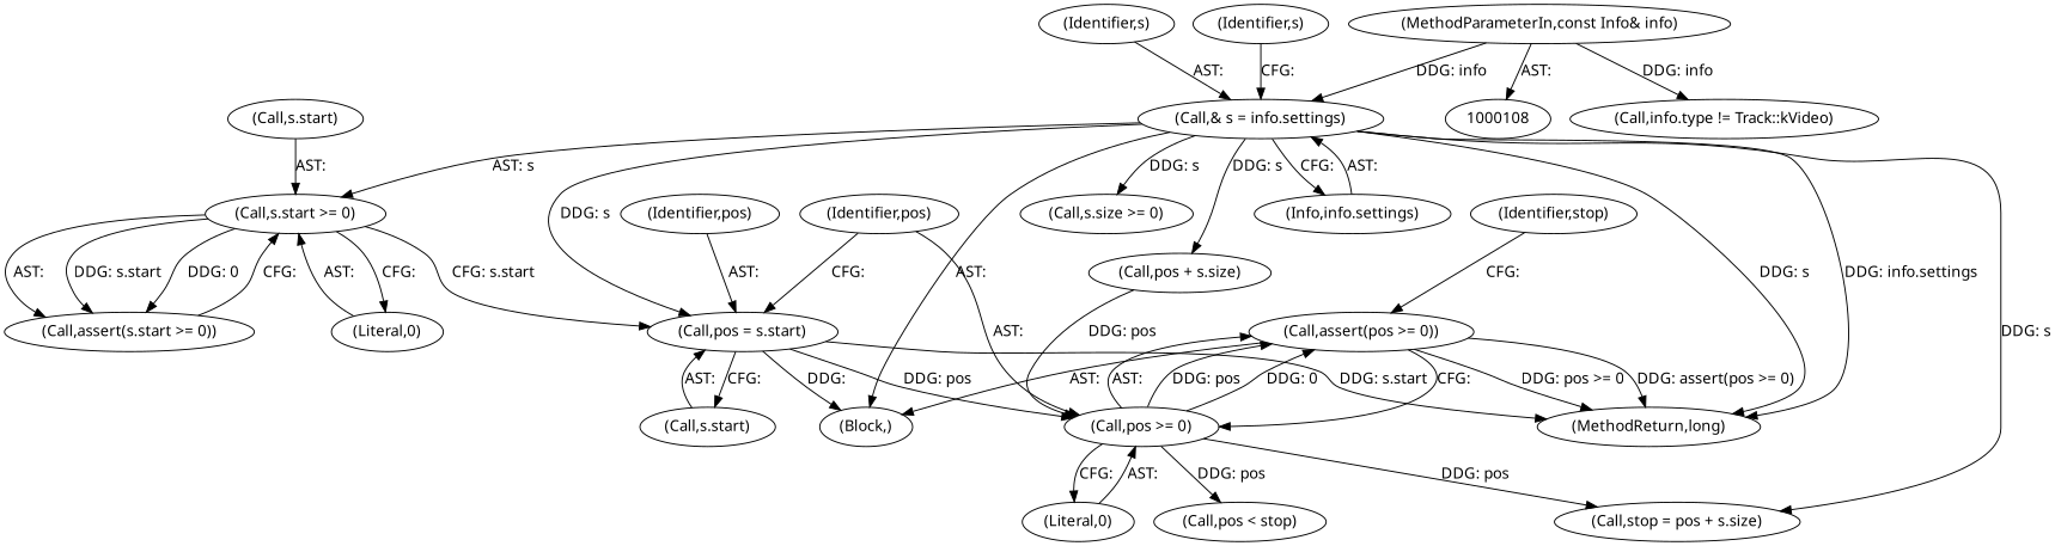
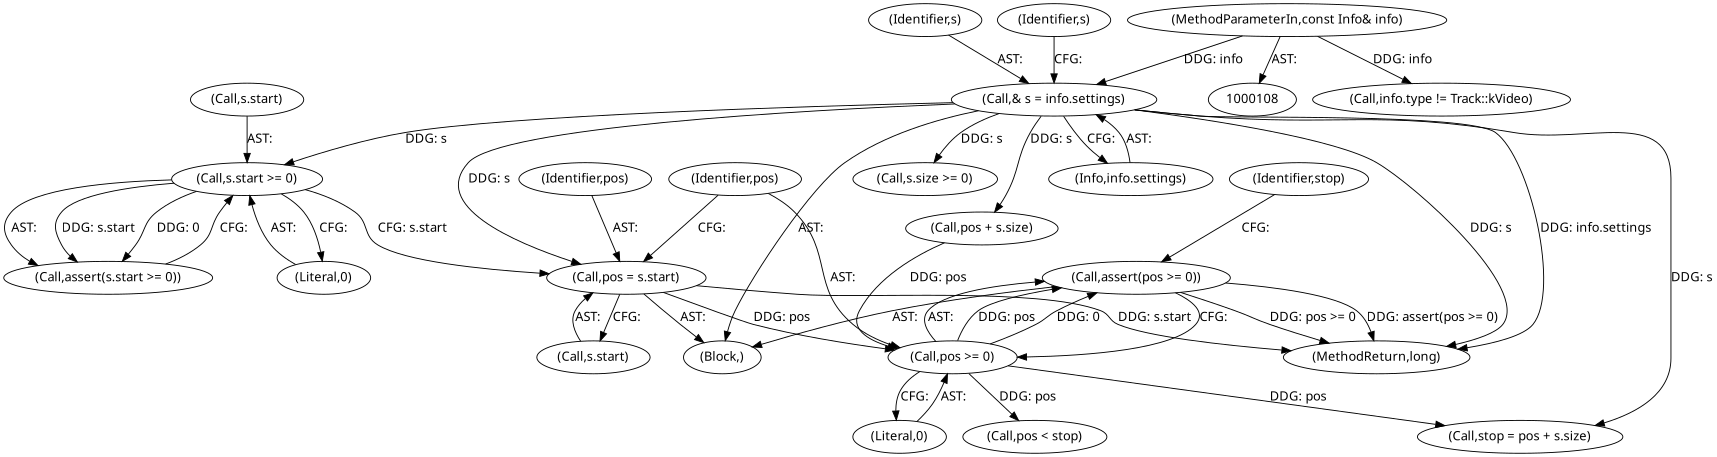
  digraph {
    fontname="Noto Sans"
    node [fontname="Noto Sans"]
    edge [fontname="Noto Sans"]
    n1 [label="(Call,assert(pos >= 0))"]
    n2 [label="(Call,pos >= 0)"]
    n3 [label="(MethodReturn,long)"]
    n4 [label="(Block,)"]
    n5 [label="(Call,pos < stop)"]
    n6 [label="(Call,stop = pos + s.size)"]
    n7 [label="(Literal,0)"]
    n8 [label="(Call,pos + s.size)"]
    n9 [label="(Call,pos = s.start)"]
    n10 [label="(Call,s.start)"]
    n11 [label="(Call,& s = info.settings)"]
    n12 [label="(Call,s.start >= 0)"]
    n13 [label="(Call,s.size >= 0)"]
    n14 [label="(Info,info.settings)"]
    n15 [label="(Call,assert(s.start >= 0))"]
    n16 [label="(Literal,0)"]
    n17 [label="(MethodParameterIn,const Info& info)"]
    n18 [label="(Call,info.type != Track::kVideo)"]
    1000108
    n20 [label="(Call,s.start)"]
    n21 [label="(Identifier,s)"]
    n22 [label="(Identifier,pos)"]
    n23 [label="(Identifier,s)"]
    n24 [label="(Identifier,stop)"]
    n25 [label="(Identifier,pos)"]
    n1 -> n2 [label="CFG: "]
    n1 -> n3 [label="DDG: pos >= 0"]
    n1 -> n3 [label="DDG: assert(pos >= 0)"]
    n1 -> n4 [label="AST: "]
    n2 -> n1 [label="AST: "]
    n2 -> n1 [label="DDG: pos"]
    n2 -> n1 [label="DDG: 0"]
    n2 -> n5 [label="DDG: pos"]
    n2 -> n6 [label="DDG: pos"]
    n2 -> n7 [label="CFG: "]
    n7 -> n2 [label="AST: "]
    n8 -> n2 [label="DDG: pos"]
    n9 -> n2 [label="DDG: pos"]
    n9 -> n3 [label="DDG: s.start"]
-   n9 -> n4 [label="DDG: "]
+   n9 -> n4 [label="AST: "]
    n9 -> n10 [label="CFG: "]
    n10 -> n9 [label="AST: "]
    n11 -> n3 [label="DDG: info.settings"]
    n11 -> n3 [label="DDG: s"]
    n11 -> n4 [label="AST: "]
    n11 -> n6 [label="DDG: s"]
    n11 -> n8 [label="DDG: s"]
    n11 -> n9 [label="DDG: s"]
-   n11 -> n12 [label="AST: s"]
+   n11 -> n12 [label="DDG: s"]
    n11 -> n13 [label="DDG: s"]
    n11 -> n14 [label="CFG: "]
    n12 -> n9 [label="CFG: s.start"]
    n12 -> n15 [label="AST: "]
    n12 -> n15 [label="DDG: s.start"]
    n12 -> n15 [label="DDG: 0"]
    n12 -> n16 [label="CFG: "]
    n14 -> n11 [label="AST: "]
    n15 -> n12 [label="CFG: "]
    n16 -> n12 [label="AST: "]
    n17 -> n11 [label="DDG: info"]
    n17 -> n18 [label="DDG: info"]
    n17 -> 1000108 [label="AST: "]
    n20 -> n12 [label="AST: "]
    n21 -> n11 [label="AST: "]
    n22 -> n2 [label="AST: "]
    n22 -> n9 [label="CFG: "]
    n23 -> n11 [label="CFG: "]
    n24 -> n1 [label="CFG: "]
    n25 -> n9 [label="AST: "]
  }
